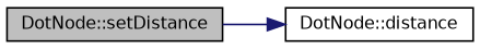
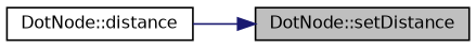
  digraph {
    rankdir=LR
    node [color=black fontname=Helvetica fontsize=10 shape=record style=filled]
    n1 [fillcolor=grey75 fontcolor=black height=0.2 label="DotNode::setDistance" width=0.4]
    n2 [fillcolor=white height=0.2 label="DotNode::distance" width=0.4]
-   n1 -> n2 [color=midnightblue fontname=Helvetica fontsize=10 labelfontname=Helvetica labelfontsize=10 style=solid]
+   n2 -> n1 [color=midnightblue fontname=Helvetica fontsize=10 labelfontname=Helvetica labelfontsize=10 style=solid]
  }
